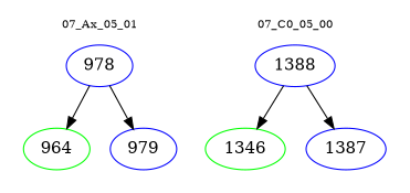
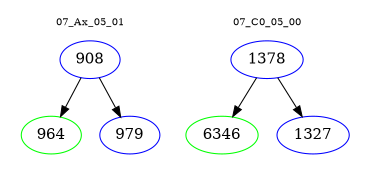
  digraph {
    node [color=blue]
    edge [color=black]
-   n1 [label=978]
+   n1 [label=908]
    n2 [color=green label=964]
    n3 [label=979]
-   n4 [label=1388]
-   n5 [color=green label=1346]
-   n6 [label=1387]
+   n4 [label=1378]
+   n5 [color=green label=6346]
+   n6 [label=1327]
    subgraph cluster_1 {
      color=white
      fontsize=10
      label="07_Ax_05_01"
      n1
      n2
      n3
    }
    subgraph cluster_2 {
      color=white
      fontsize=10
      label="07_C0_05_00"
      n4
      n5
      n6
    }
    n1 -> n2
    n1 -> n3
    n4 -> n5
    n4 -> n6
  }
